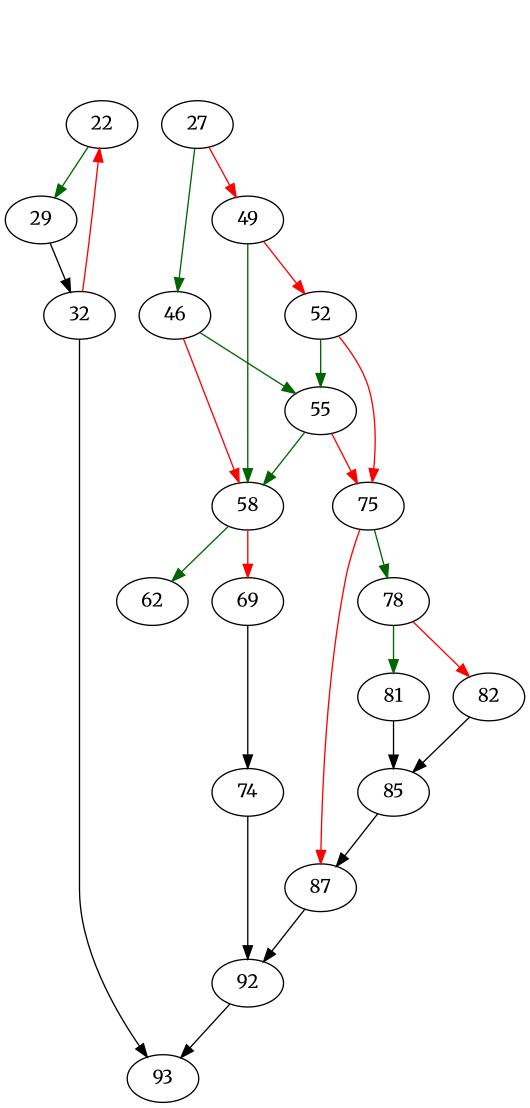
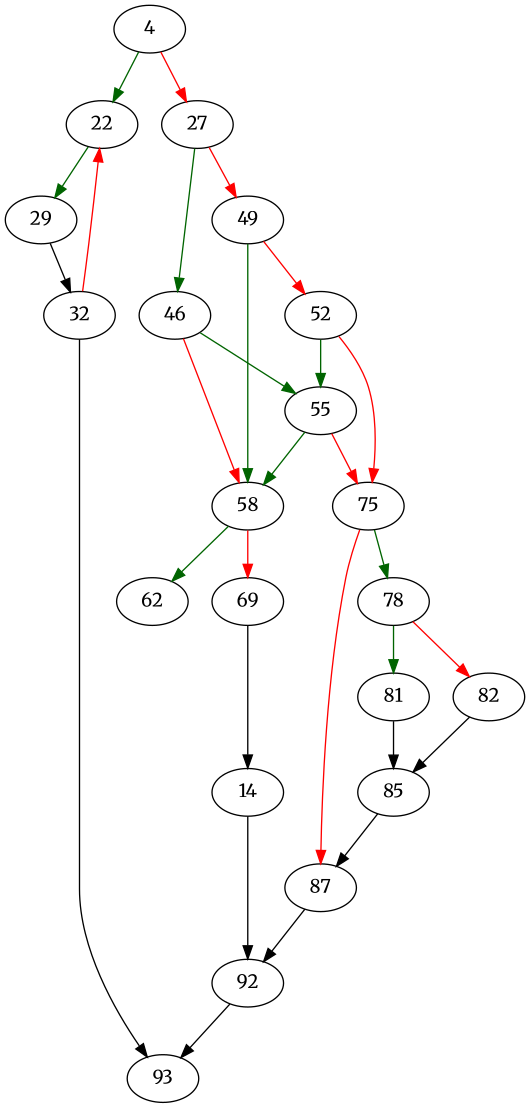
  strict digraph {
    fontname=Merriweather
    node [fontname=Merriweather]
    edge [color=darkgreen cond=true fontname=Merriweather]
+   4 [entry=true]
    22
    n3 [label=27]
    29
    46
    49
    32
    93
    58
    55
    52
    62
    69
    75
-   74
+   74 [label=14]
    78
    87
    81
    82
    92
    85
+   4 -> 22
+   4 -> n3 [color=red cond=false]
    22 -> 29
    n3 -> 46
    n3 -> 49 [color=red cond=false]
    29 -> 32 [color="" cond=""]
    46 -> 58 [color=red cond=false]
    46 -> 55
    49 -> 58
    49 -> 52 [color=red cond=false]
    32 -> 22 [color=red cond=false]
    32 -> 93 [color="" cond=""]
    58 -> 62
    58 -> 69 [color=red cond=false]
    55 -> 58
    55 -> 75 [color=red cond=false]
    52 -> 55
    52 -> 75 [color=red cond=false]
    69 -> 74 [color="" cond=""]
    75 -> 78
    75 -> 87 [color=red cond=false]
    74 -> 92 [color="" cond=""]
    78 -> 81
    78 -> 82 [color=red cond=false]
    87 -> 92 [color="" cond=""]
    81 -> 85 [color="" cond=""]
    82 -> 85 [color="" cond=""]
    92 -> 93 [color="" cond=""]
    85 -> 87 [color="" cond=""]
  }
